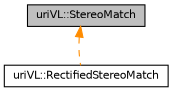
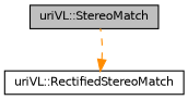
  digraph {
    node [color=black fontname=Helvetica fontsize=10 shape=record style=filled]
    n1 [fillcolor=grey75 fontcolor=black height=0.2 label="uriVL::StereoMatch" width=0.4]
    n2 [fillcolor=white height=0.2 label="uriVL::RectifiedStereoMatch" width=0.4]
-   n1 -> n2 [color=darkorange dir=back fontname=Helvetica fontsize=10 labelfontname=Helvetica labelfontsize=10 style=dashed]
+   n2 -> n1 [color=darkorange dir=back fontname=Helvetica fontsize=10 labelfontname=Helvetica labelfontsize=10 style=dashed]
  }
